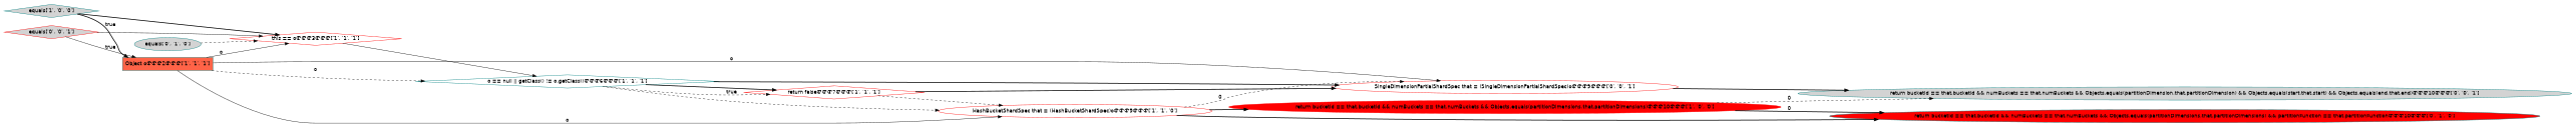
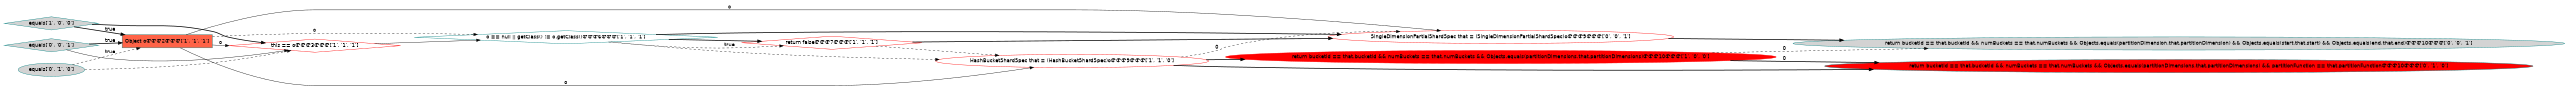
  digraph {
    fontname="DejaVu Sans"
    rankdir=LR
    node [color=teal fillcolor=white fontname="DejaVu Sans" shape=ellipse style=filled]
    edge [fontname="DejaVu Sans" style=bold]
    n1 [fillcolor=red label="return bucketId == that.bucketId && numBuckets == that.numBuckets && Objects.equals(partitionDimensions,that.partitionDimensions) && partitionFunction == that.partitionFunction@@@10@@@['0', '1', '0']"]
    n2 [fillcolor=tomato label="Object o@@@2@@@['1', '1', '1']" shape=box]
    n3 [color=red label="HashBucketShardSpec that = (HashBucketShardSpec)o@@@9@@@['1', '1', '0']"]
    n4 [color=red label="SingleDimensionPartialShardSpec that = (SingleDimensionPartialShardSpec)o@@@9@@@['0', '0', '1']"]
    n5 [label="o == null || getClass() != o.getClass()@@@6@@@['1', '1', '1']" shape=diamond]
    n6 [color=red label="this == o@@@3@@@['1', '1', '1']" shape=diamond]
    n7 [color=red fillcolor=red label="return bucketId == that.bucketId && numBuckets == that.numBuckets && Objects.equals(partitionDimensions,that.partitionDimensions)@@@10@@@['1', '0', '0']"]
    n8 [fillcolor=lightgray label="return bucketId == that.bucketId && numBuckets == that.numBuckets && Objects.equals(partitionDimension,that.partitionDimension) && Objects.equals(start,that.start) && Objects.equals(end,that.end)@@@10@@@['0', '0', '1']"]
    n9 [color=red label="return false@@@7@@@['1', '1', '1']" shape=diamond]
    n10 [fillcolor=lightgray label="equals['1', '0', '0']" shape=diamond]
-   n11 [color=red fillcolor=lightgray label="equals['0', '0', '1']" shape=diamond]
+   n11 [fillcolor=lightgray label="equals['0', '0', '1']" shape=diamond]
    n12 [fillcolor=lightgray label="equals['0', '1', '0']"]
    n2 -> n3 [label=o style=solid]
    n2 -> n4 [label=o style=solid]
    n2 -> n5 [label=o style=dashed]
    n2 -> n6 [label=o style=solid]
    n3 -> n1
    n3 -> n4 [label=0 style=dashed]
    n3 -> n7
    n4 -> n8
    n5 -> n3 [style=dashed]
    n5 -> n4
    n5 -> n9
    n5 -> n9 [label=true style=dashed]
    n6 -> n5 [style=solid]
    n7 -> n1 [label=0]
    n7 -> n8 [label=0 style=dashed]
    n9 -> n3 [style=dashed]
    n9 -> n4
    n10 -> n2 [label=true]
    n10 -> n6
-   n11 -> n2 [label=true style=solid]
+   n11 -> n2 [label=true]
    n11 -> n6 [style=solid]
+   n12 -> n2 [label=true style=dashed]
    n12 -> n6 [style=dashed]
  }
